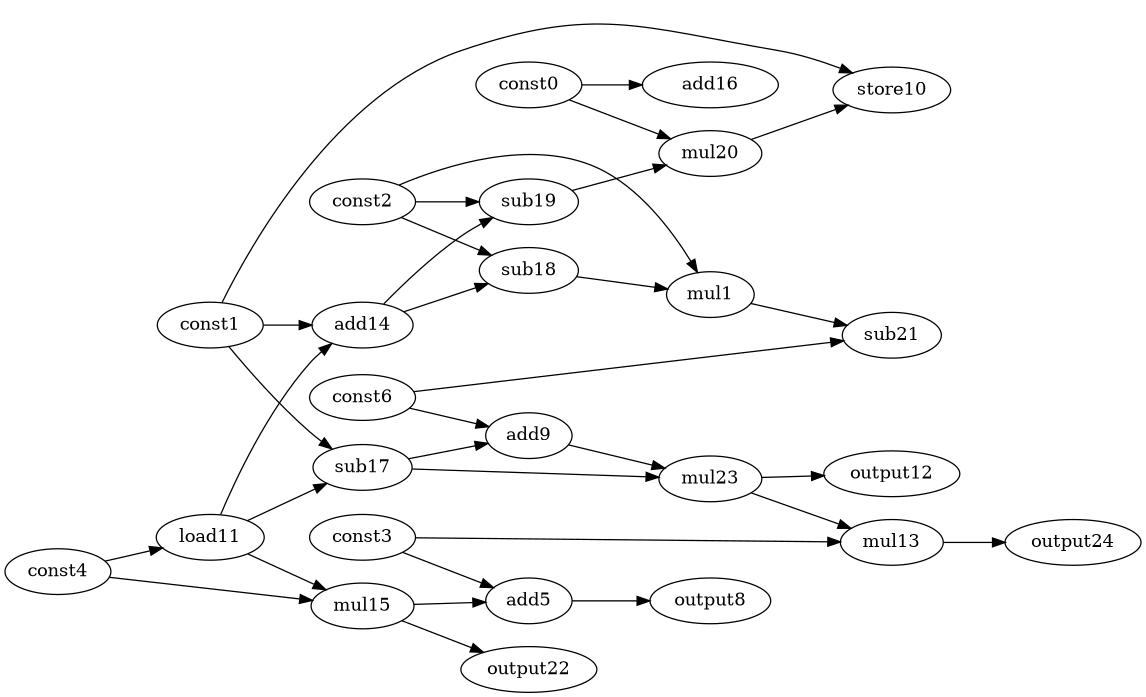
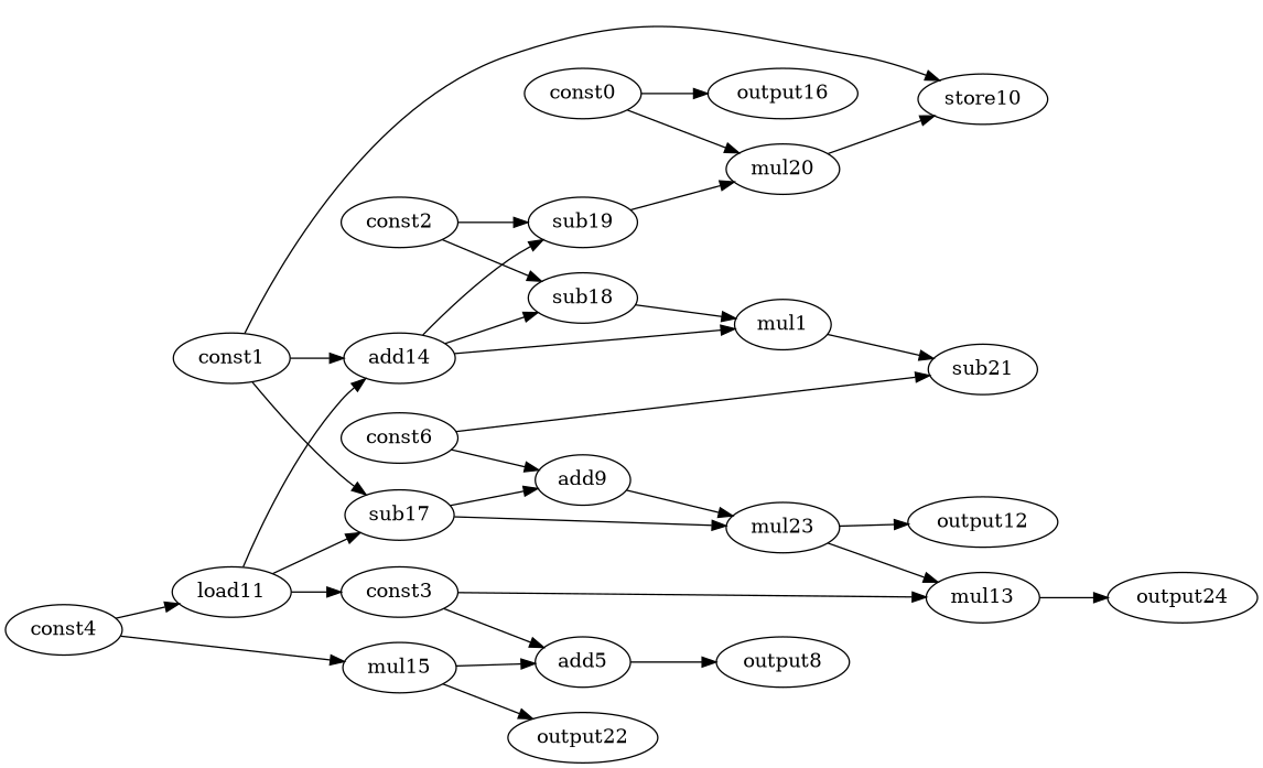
  digraph {
    rankdir=LR
    node [opcode=const]
    edge [operand=0]
-   output16 [opcode=output label=add16]
+   output16 [opcode=output]
    const0
    mul20 [opcode=mul]
    store10 [opcode=store]
    const1
    add14 [opcode=add]
    sub17 [opcode=sub]
    sub18 [opcode=sub]
    sub19 [opcode=sub]
    add9 [opcode=add]
    mul23 [opcode=mul]
    n12 [label=mul1 opcode=mul]
    const2
    sub21 [opcode=sub]
    add5 [opcode=add]
    const3
    mul13 [opcode=mul]
    output8 [opcode=output]
    output24 [opcode=output]
    load11 [opcode=load]
    const4
    mul15 [opcode=mul]
    output22 [opcode=output]
    const6
    output12 [opcode=output]
    const0 -> output16
    const0 -> mul20
    mul20 -> store10 [operand=1]
    const1 -> store10
    const1 -> add14
    const1 -> sub17
    add14 -> sub18 [operand=1]
    add14 -> sub19 [operand=1]
    sub17 -> add9
    sub17 -> mul23
    sub18 -> n12
    sub19 -> mul20 [operand=1]
    add9 -> mul23 [operand=1]
    mul23 -> mul13 [operand=1]
    mul23 -> output12
    n12 -> sub21 [operand=1]
    const2 -> sub18
    const2 -> sub19
-   const2 -> n12 [operand=1]
+   add14 -> n12 [operand=1]
    add5 -> output8
    const3 -> add5
    const3 -> mul13
    mul13 -> output24
    load11 -> add14 [operand=1]
    load11 -> sub17 [operand=1]
-   load11 -> mul15
+   load11 -> const3
    const4 -> load11
    const4 -> mul15 [operand=1]
    mul15 -> add5 [operand=1]
    mul15 -> output22
    const6 -> add9 [operand=1]
    const6 -> sub21
  }
